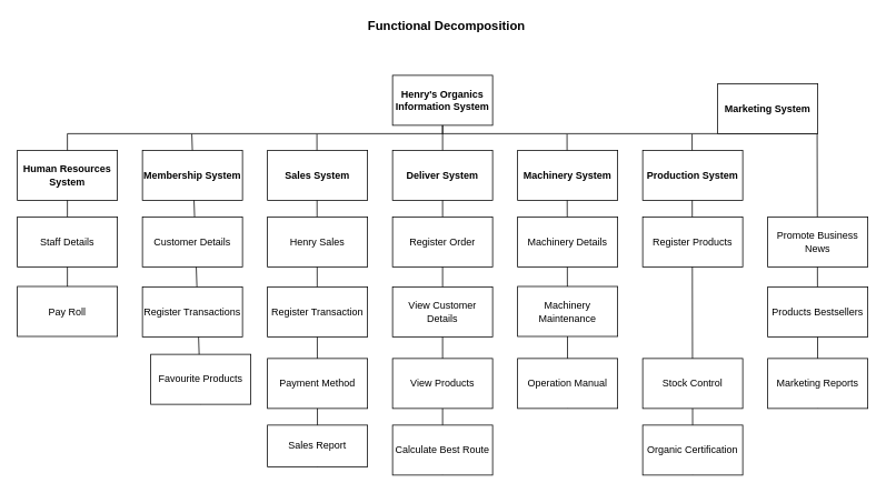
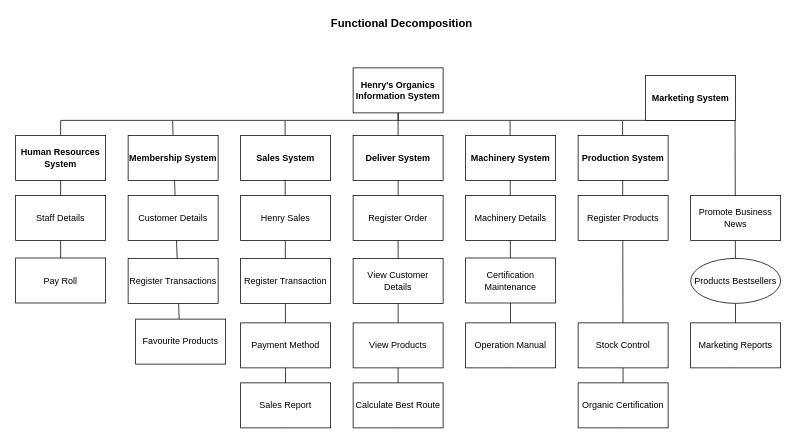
  <mxCell id="0" />
  <mxCell id="1" parent="0" />
  <mxCell id="2" value="Functional Decomposition" style="text;html=1;strokeColor=none;fillColor=none;align=center;verticalAlign=middle;whiteSpace=wrap;rounded=0;fontSize=15;fontStyle=1" vertex="1" parent="1"><mxGeometry x="435" y="20" width="200" height="20" as="geometry" /></mxCell>
  <mxCell id="3" value="Henry's Organics&lt;br&gt;Information System" style="rounded=0;whiteSpace=wrap;html=1;fontStyle=1" vertex="1" parent="1"><mxGeometry x="470" y="90" width="120" height="60" as="geometry" /></mxCell>
  <mxCell id="4" value="" style="endArrow=none;html=1;fontSize=15;entryX=0.5;entryY=1;entryDx=0;entryDy=0;" edge="1" parent="1" target="3"><mxGeometry width="50" height="50" relative="1" as="geometry"><mxPoint x="530" y="160" as="sourcePoint" /><mxPoint x="600" y="170" as="targetPoint" /></mxGeometry></mxCell>
  <mxCell id="5" value="" style="endArrow=none;html=1;fontSize=15;" edge="1" parent="1"><mxGeometry width="50" height="50" relative="1" as="geometry"><mxPoint x="80" y="160" as="sourcePoint" /><mxPoint x="980" y="160" as="targetPoint" /></mxGeometry></mxCell>
  <mxCell id="6" value="" style="endArrow=none;html=1;fontSize=15;exitX=0.5;exitY=1;exitDx=0;exitDy=0;" edge="1" parent="1" source="9"><mxGeometry width="50" height="50" relative="1" as="geometry"><mxPoint x="80" y="159.289" as="sourcePoint" /><mxPoint x="80" y="160" as="targetPoint" /></mxGeometry></mxCell>
  <mxCell id="7" value="Human Resources System" style="rounded=0;whiteSpace=wrap;html=1;fontStyle=1" vertex="1" parent="1"><mxGeometry x="20" y="180" width="120" height="60" as="geometry" /></mxCell>
  <mxCell id="8" value="Staff Details" style="rounded=0;whiteSpace=wrap;html=1;" vertex="1" parent="1"><mxGeometry x="20" y="260" width="120" height="60" as="geometry" /></mxCell>
  <mxCell id="9" value="Pay Roll" style="rounded=0;whiteSpace=wrap;html=1;" vertex="1" parent="1"><mxGeometry x="20" y="343.5" width="120" height="60" as="geometry" /></mxCell>
  <mxCell id="10" value="" style="endArrow=none;html=1;fontSize=15;exitX=0.5;exitY=1;exitDx=0;exitDy=0;" edge="1" parent="1" source="24"><mxGeometry width="50" height="50" relative="1" as="geometry"><mxPoint x="229.29" y="404" as="sourcePoint" /><mxPoint x="229.29" y="160.5" as="targetPoint" /></mxGeometry></mxCell>
  <mxCell id="11" value="" style="endArrow=none;html=1;fontSize=15;exitX=0.5;exitY=1;exitDx=0;exitDy=0;" edge="1" parent="1"><mxGeometry width="50" height="50" relative="1" as="geometry"><mxPoint x="680" y="490" as="sourcePoint" /><mxPoint x="679.29" y="160.5" as="targetPoint" /></mxGeometry></mxCell>
  <mxCell id="12" value="" style="endArrow=none;html=1;fontSize=15;exitX=0.5;exitY=1;exitDx=0;exitDy=0;" edge="1" parent="1" source="37"><mxGeometry width="50" height="50" relative="1" as="geometry"><mxPoint x="830" y="490" as="sourcePoint" /><mxPoint x="829.29" y="160.5" as="targetPoint" /></mxGeometry></mxCell>
  <mxCell id="13" value="" style="endArrow=none;html=1;fontSize=15;exitX=0.5;exitY=1;exitDx=0;exitDy=0;" edge="1" parent="1"><mxGeometry width="50" height="50" relative="1" as="geometry"><mxPoint x="980" y="490" as="sourcePoint" /><mxPoint x="979.29" y="160.5" as="targetPoint" /></mxGeometry></mxCell>
  <mxCell id="14" value="" style="endArrow=none;html=1;fontSize=15;exitX=0.5;exitY=1;exitDx=0;exitDy=0;" edge="1" parent="1" target="3"><mxGeometry width="50" height="50" relative="1" as="geometry"><mxPoint x="530" y="570" as="sourcePoint" /><mxPoint x="529.29" y="160.5" as="targetPoint" /></mxGeometry></mxCell>
  <mxCell id="15" value="" style="endArrow=none;html=1;fontSize=15;exitX=0.5;exitY=1;exitDx=0;exitDy=0;" edge="1" parent="1" source="28"><mxGeometry width="50" height="50" relative="1" as="geometry"><mxPoint x="380" y="490" as="sourcePoint" /><mxPoint x="379.29" y="160.5" as="targetPoint" /></mxGeometry></mxCell>
  <mxCell id="16" value="Deliver System" style="rounded=0;whiteSpace=wrap;html=1;fontStyle=1" vertex="1" parent="1"><mxGeometry x="470" y="180" width="120" height="60" as="geometry" /></mxCell>
  <mxCell id="17" value="Sales System" style="rounded=0;whiteSpace=wrap;html=1;fontStyle=1" vertex="1" parent="1"><mxGeometry x="320" y="180" width="120" height="60" as="geometry" /></mxCell>
  <mxCell id="18" value="Membership System" style="rounded=0;whiteSpace=wrap;html=1;fontStyle=1" vertex="1" parent="1"><mxGeometry x="170" y="180" width="120" height="60" as="geometry" /></mxCell>
  <mxCell id="19" value="Machinery System" style="rounded=0;whiteSpace=wrap;html=1;fontStyle=1" vertex="1" parent="1"><mxGeometry x="620" y="180" width="120" height="60" as="geometry" /></mxCell>
  <mxCell id="20" value="Production System" style="rounded=0;whiteSpace=wrap;html=1;fontStyle=1" vertex="1" parent="1"><mxGeometry x="770" y="180" width="120" height="60" as="geometry" /></mxCell>
  <mxCell id="21" value="Marketing System" style="rounded=0;whiteSpace=wrap;html=1;fontStyle=1" vertex="1" parent="1"><mxGeometry x="860" y="100" width="120" height="60" as="geometry" /></mxCell>
  <mxCell id="22" value="Customer Details" style="rounded=0;whiteSpace=wrap;html=1;" vertex="1" parent="1"><mxGeometry x="170" y="260" width="120" height="60" as="geometry" /></mxCell>
  <mxCell id="23" value="Register Transactions" style="rounded=0;whiteSpace=wrap;html=1;" vertex="1" parent="1"><mxGeometry x="170" y="344" width="120" height="60" as="geometry" /></mxCell>
  <mxCell id="24" value="Favourite Products" style="rounded=0;whiteSpace=wrap;html=1;" vertex="1" parent="1"><mxGeometry x="180" y="425" width="120" height="60" as="geometry" /></mxCell>
  <mxCell id="25" value="Henry Sales" style="rounded=0;whiteSpace=wrap;html=1;" vertex="1" parent="1"><mxGeometry x="320" y="260" width="120" height="60" as="geometry" /></mxCell>
  <mxCell id="26" value="Register Transaction" style="rounded=0;whiteSpace=wrap;html=1;" vertex="1" parent="1"><mxGeometry x="320" y="344" width="120" height="60" as="geometry" /></mxCell>
  <mxCell id="27" value="Payment Method" style="rounded=0;whiteSpace=wrap;html=1;" vertex="1" parent="1"><mxGeometry x="320" y="430" width="120" height="60" as="geometry" /></mxCell>
- <mxCell id="28" value="Sales Report" style="rounded=0;whiteSpace=wrap;html=1;" vertex="1" parent="1"><mxGeometry x="320" y="510" width="120" height="50" as="geometry" /></mxCell>
+ <mxCell id="28" value="Sales Report" style="rounded=0;whiteSpace=wrap;html=1;" vertex="1" parent="1"><mxGeometry x="320" y="510" width="120" height="60" as="geometry" /></mxCell>
  <mxCell id="29" value="View Customer Details" style="rounded=0;whiteSpace=wrap;html=1;" vertex="1" parent="1"><mxGeometry x="470" y="344" width="120" height="60" as="geometry" /></mxCell>
  <mxCell id="30" value="View Products" style="rounded=0;whiteSpace=wrap;html=1;" vertex="1" parent="1"><mxGeometry x="470" y="430" width="120" height="60" as="geometry" /></mxCell>
  <mxCell id="31" value="Register Order" style="rounded=0;whiteSpace=wrap;html=1;" vertex="1" parent="1"><mxGeometry x="470" y="260" width="120" height="60" as="geometry" /></mxCell>
  <mxCell id="32" value="Calculate Best Route" style="rounded=0;whiteSpace=wrap;html=1;" vertex="1" parent="1"><mxGeometry x="470" y="510" width="120" height="60" as="geometry" /></mxCell>
  <mxCell id="33" value="Machinery Details" style="rounded=0;whiteSpace=wrap;html=1;" vertex="1" parent="1"><mxGeometry x="620" y="260" width="120" height="60" as="geometry" /></mxCell>
- <mxCell id="34" value="Machinery Maintenance" style="rounded=0;whiteSpace=wrap;html=1;" vertex="1" parent="1"><mxGeometry x="620" y="343.5" width="120" height="60" as="geometry" /></mxCell>
+ <mxCell id="34" value="Certification Maintenance" style="rounded=0;whiteSpace=wrap;html=1;" vertex="1" parent="1"><mxGeometry x="620" y="343.5" width="120" height="60" as="geometry" /></mxCell>
  <mxCell id="35" value="Operation Manual" style="rounded=0;whiteSpace=wrap;html=1;" vertex="1" parent="1"><mxGeometry x="620" y="430" width="120" height="60" as="geometry" /></mxCell>
  <mxCell id="36" value="Register Products" style="rounded=0;whiteSpace=wrap;html=1;" vertex="1" parent="1"><mxGeometry x="770" y="260" width="120" height="60" as="geometry" /></mxCell>
  <mxCell id="37" value="Organic Certification" style="rounded=0;whiteSpace=wrap;html=1;" vertex="1" parent="1"><mxGeometry x="770" y="510" width="120" height="60" as="geometry" /></mxCell>
  <mxCell id="38" value="Stock Control" style="rounded=0;whiteSpace=wrap;html=1;" vertex="1" parent="1"><mxGeometry x="770" y="430" width="120" height="60" as="geometry" /></mxCell>
  <mxCell id="39" value="Promote Business News" style="rounded=0;whiteSpace=wrap;html=1;" vertex="1" parent="1"><mxGeometry x="920" y="260" width="120" height="60" as="geometry" /></mxCell>
- <mxCell id="40" value="Products Bestsellers" style="rounded=0;whiteSpace=wrap;html=1;" vertex="1" parent="1"><mxGeometry x="920" y="344" width="120" height="60" as="geometry" /></mxCell>
+ <mxCell id="40" value="Products Bestsellers" style="ellipse;whiteSpace=wrap;html=1;" vertex="1" parent="1"><mxGeometry x="920" y="344" width="120" height="60" as="geometry" /></mxCell>
  <mxCell id="41" value="Marketing Reports" style="rounded=0;whiteSpace=wrap;html=1;" vertex="1" parent="1"><mxGeometry x="920" y="430" width="120" height="60" as="geometry" /></mxCell>
